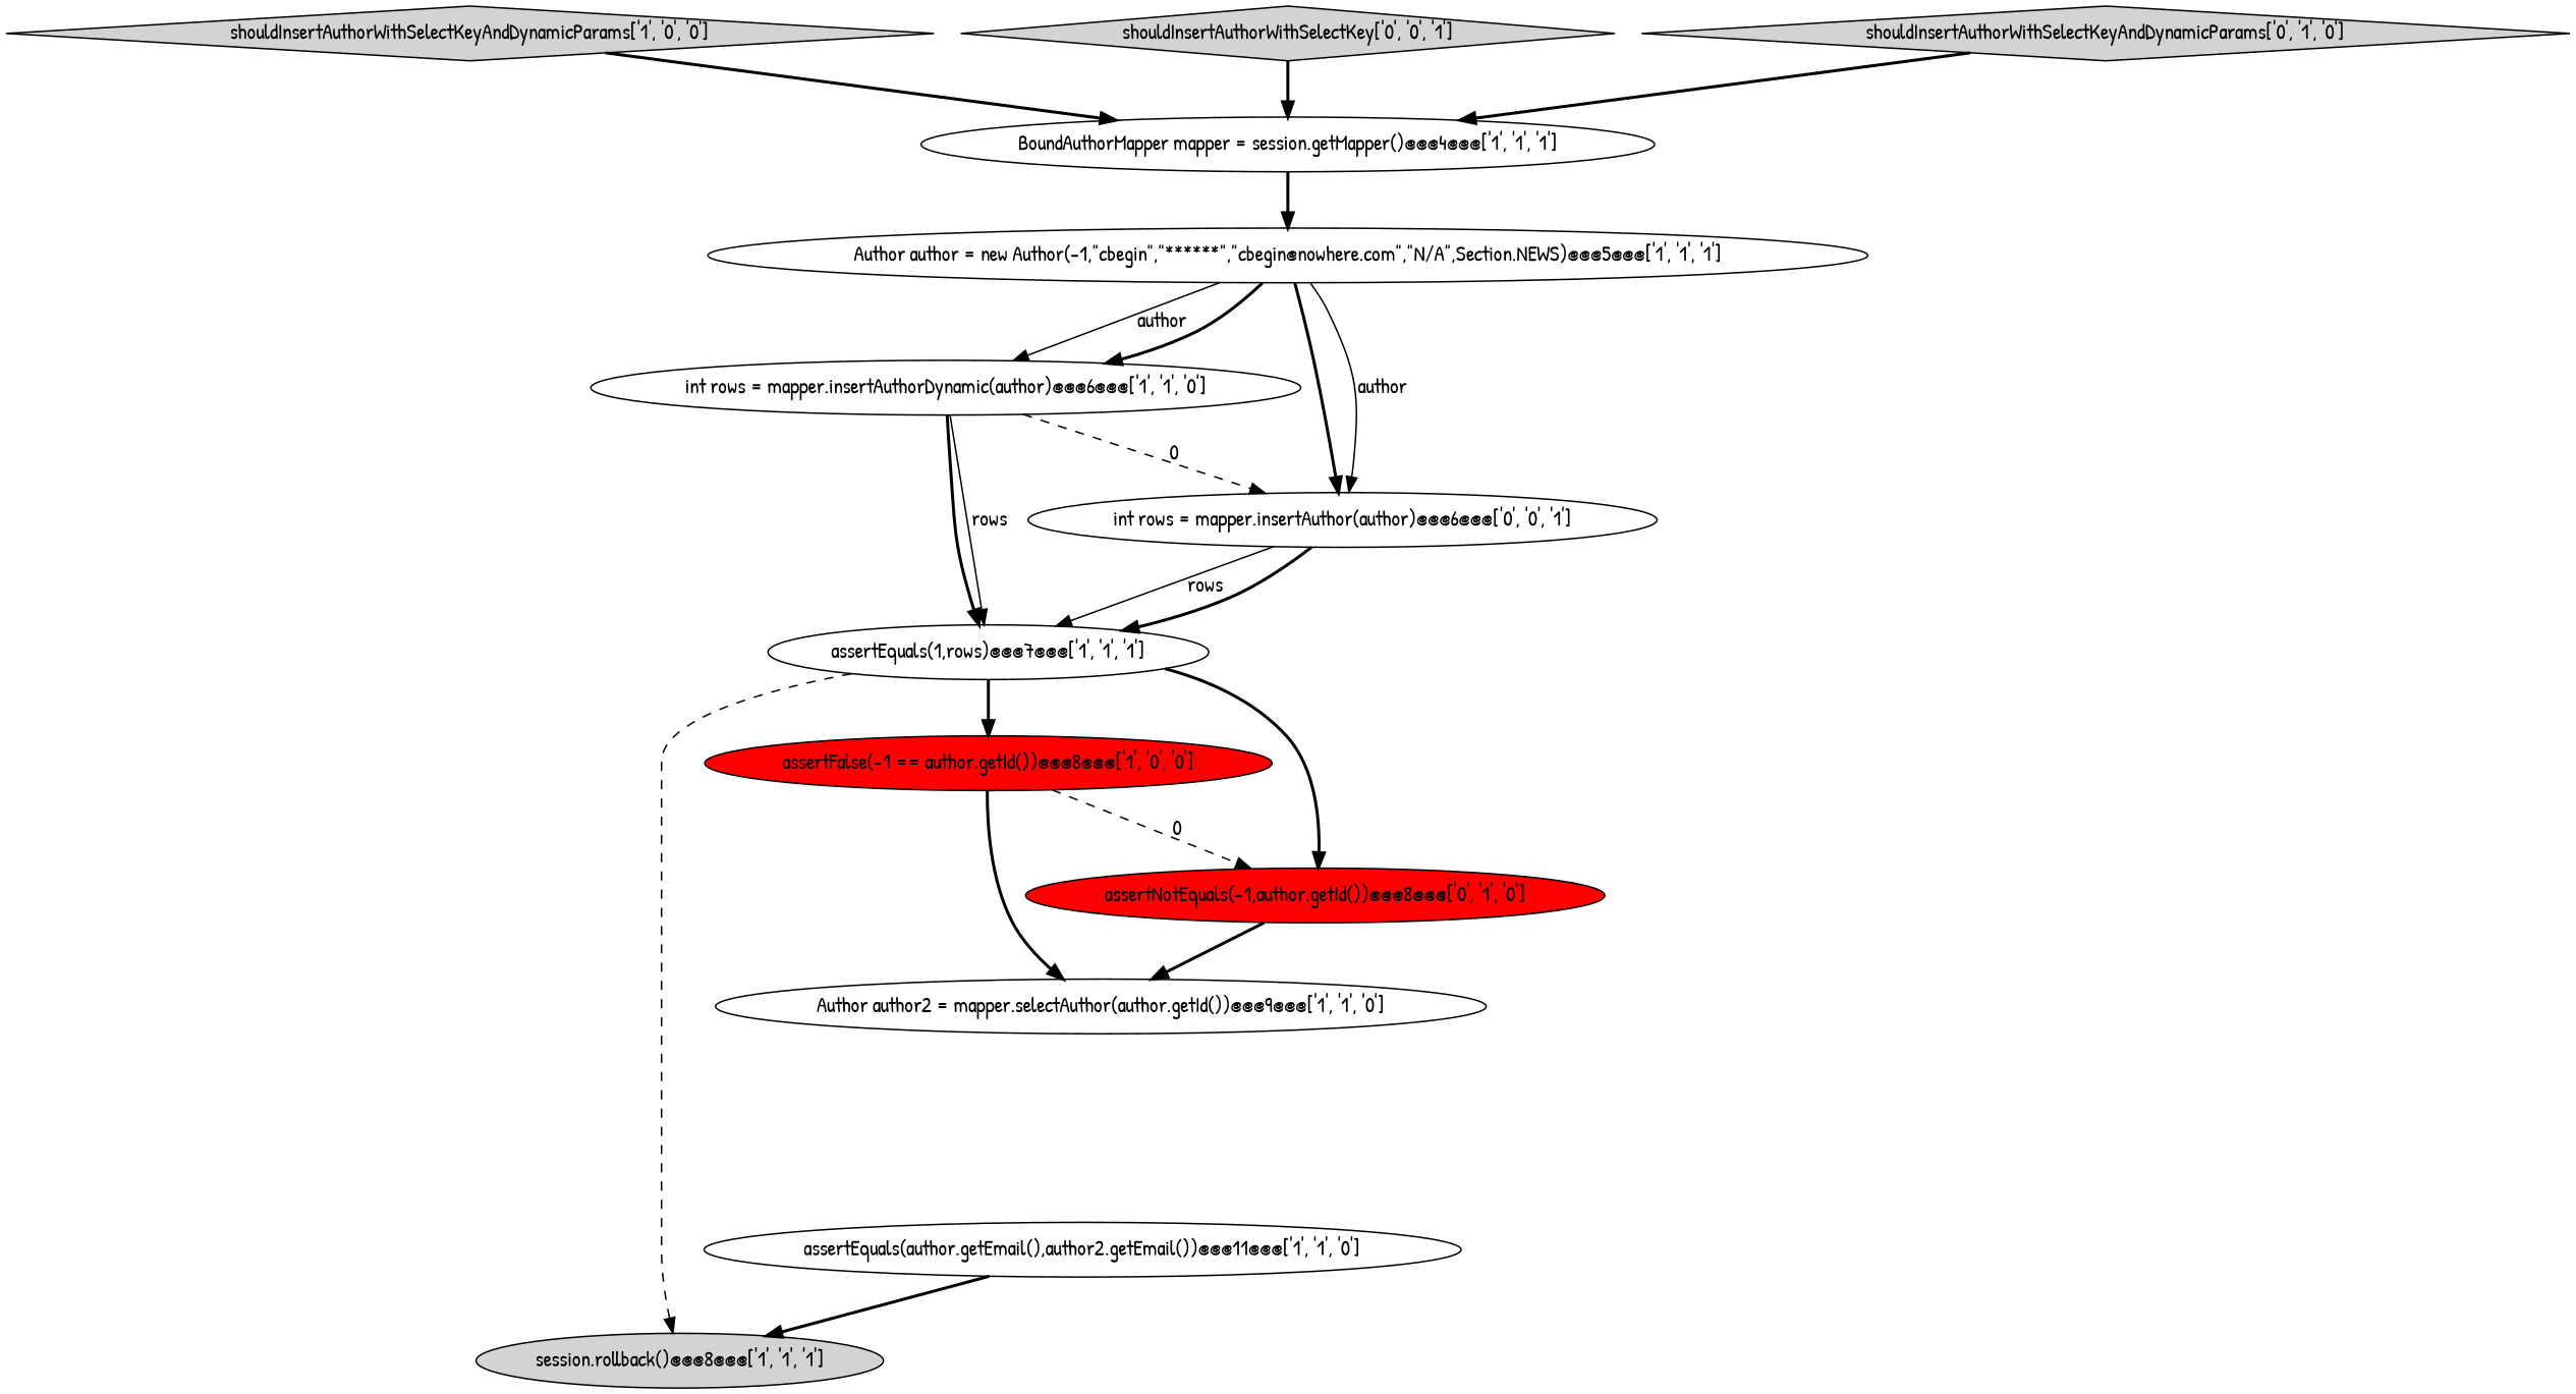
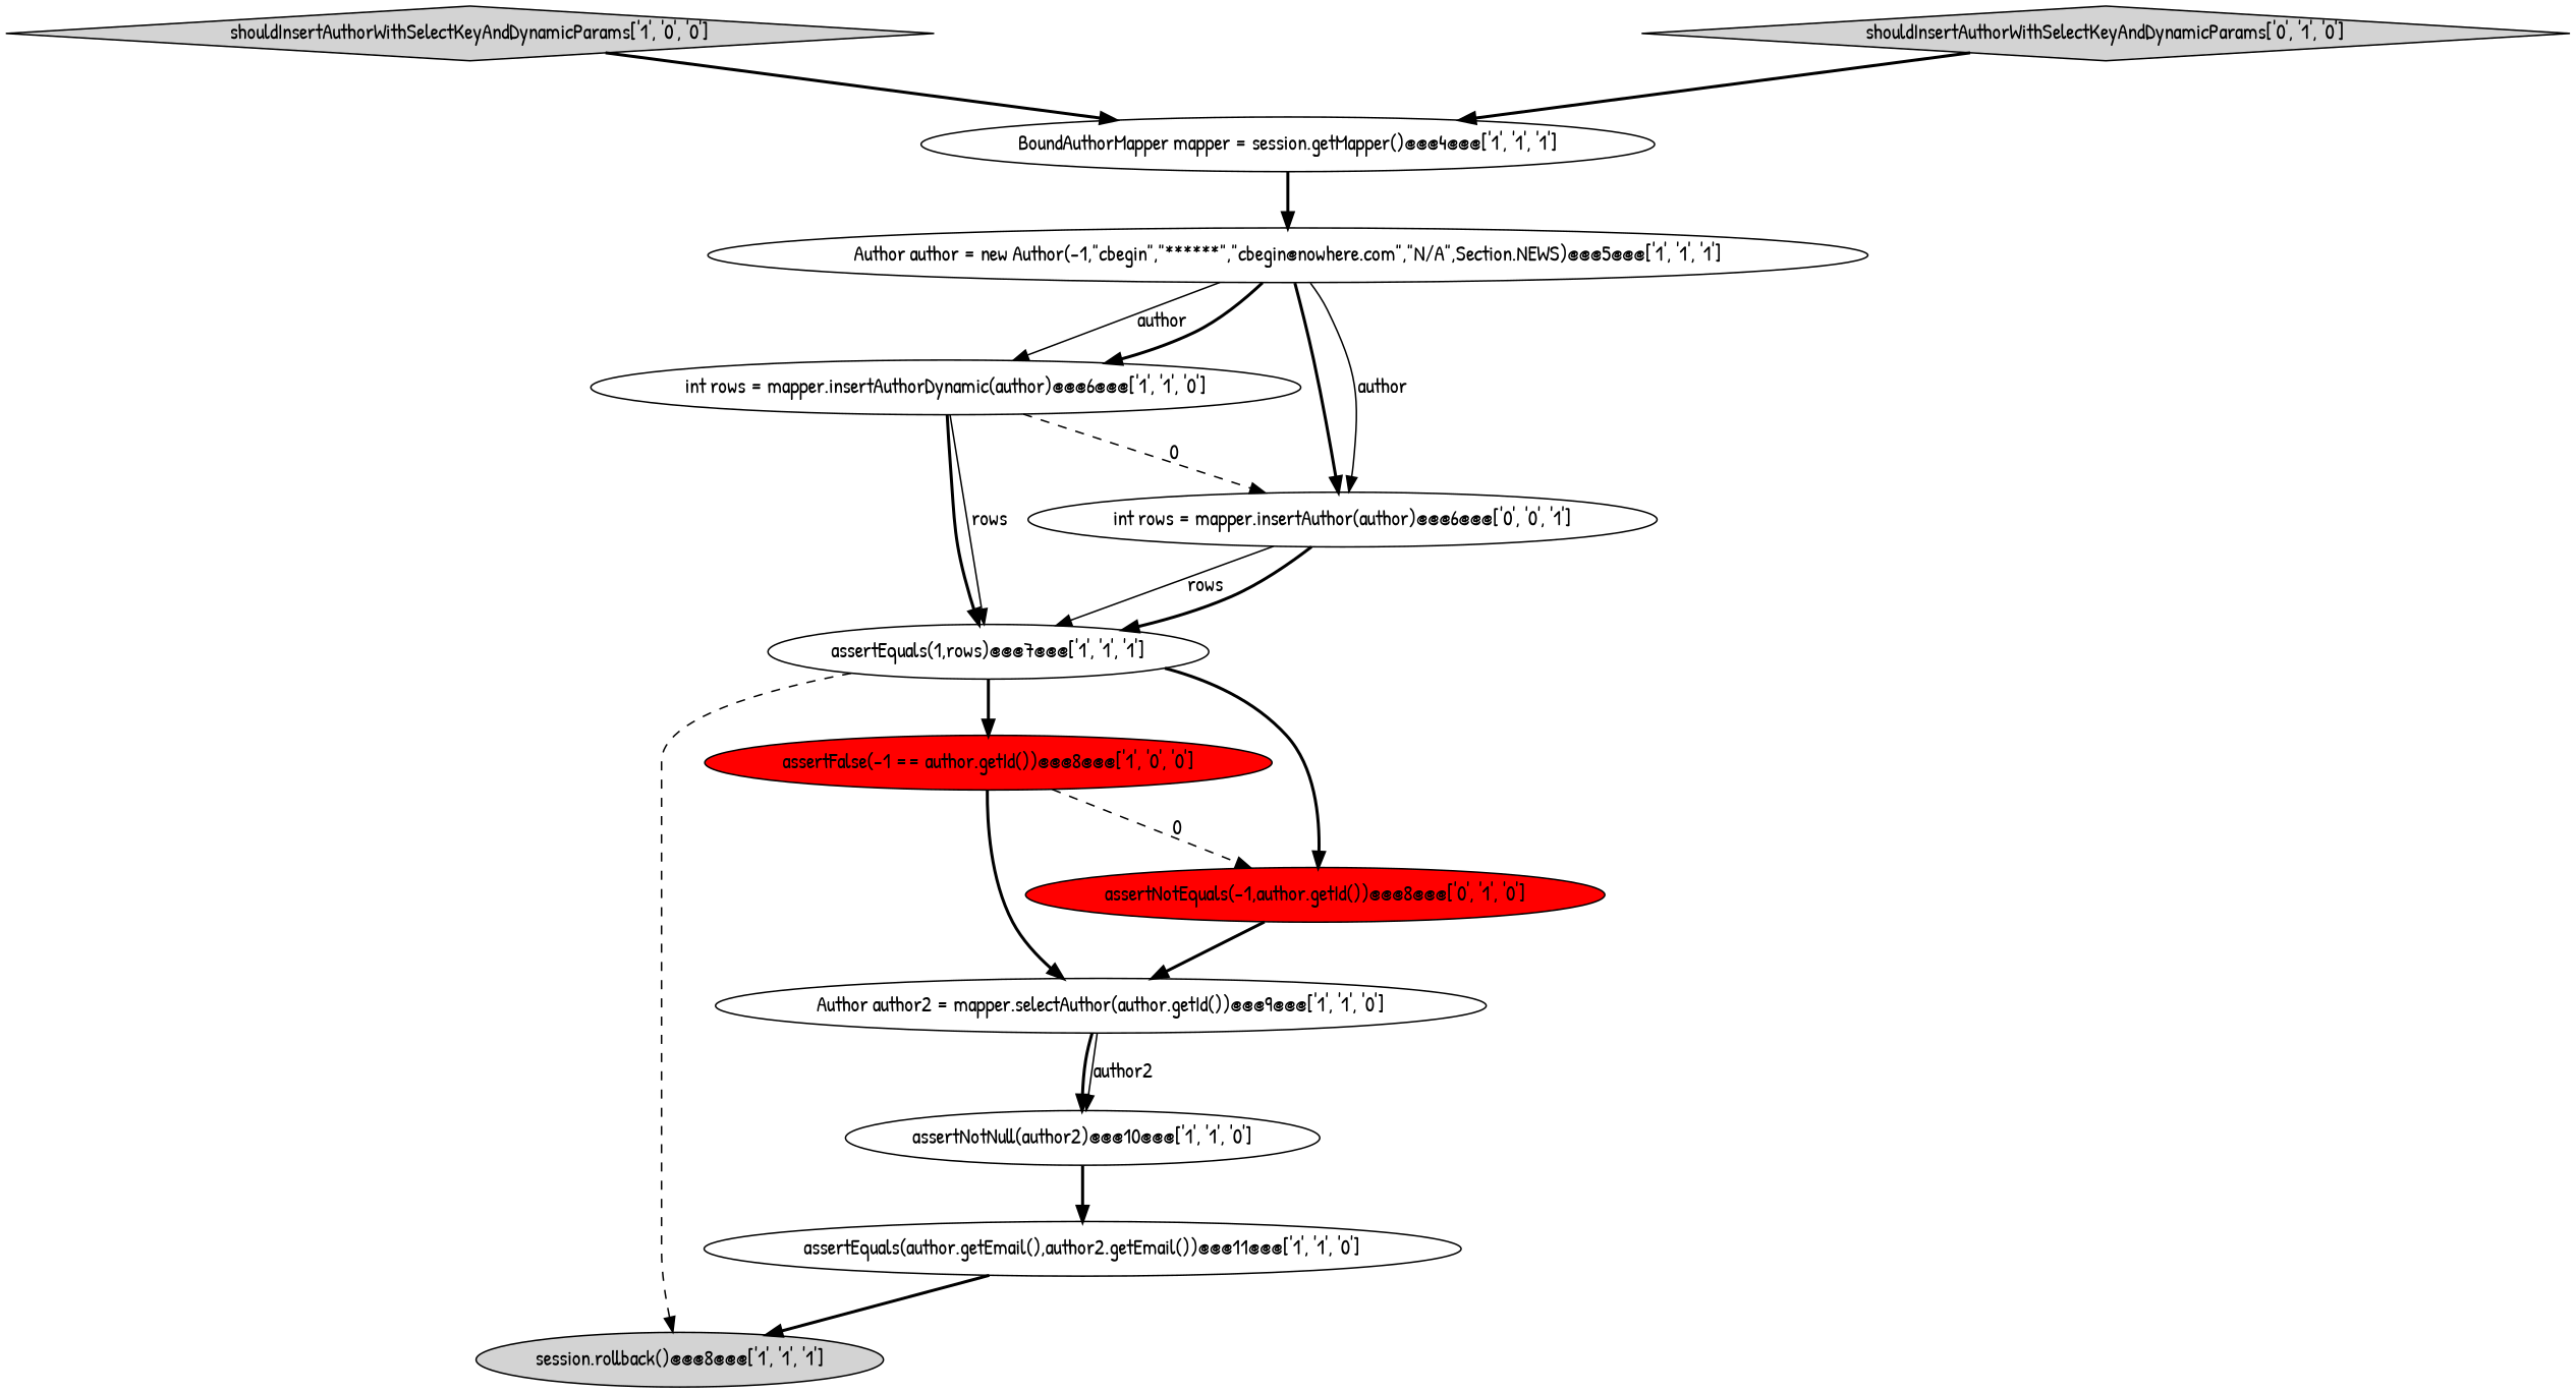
  digraph {
    fontname="Patrick Hand"
    node [fillcolor=white fontname="Patrick Hand" shape=ellipse style=filled]
    edge [fontname="Patrick Hand" style=bold]
    n1 [fillcolor=lightgray label="shouldInsertAuthorWithSelectKeyAndDynamicParams['1', '0', '0']" shape=diamond]
    n2 [label="BoundAuthorMapper mapper = session.getMapper()@@@4@@@['1', '1', '1']"]
    n3 [label="Author author = new Author(-1,\"cbegin\",\"******\",\"cbegin@nowhere.com\",\"N/A\",Section.NEWS)@@@5@@@['1', '1', '1']"]
    n4 [fillcolor=lightgray label="session.rollback()@@@8@@@['1', '1', '1']"]
+   n5 [label="assertNotNull(author2)@@@10@@@['1', '1', '0']"]
    n6 [label="assertEquals(author.getEmail(),author2.getEmail())@@@11@@@['1', '1', '0']"]
-   n7 [fillcolor=lightgray label="shouldInsertAuthorWithSelectKey['0', '0', '1']" shape=diamond]
    n8 [label="int rows = mapper.insertAuthorDynamic(author)@@@6@@@['1', '1', '0']"]
    n9 [label="int rows = mapper.insertAuthor(author)@@@6@@@['0', '0', '1']"]
    n10 [fillcolor=red label="assertFalse(-1 == author.getId())@@@8@@@['1', '0', '0']"]
    n11 [label="Author author2 = mapper.selectAuthor(author.getId())@@@9@@@['1', '1', '0']"]
    n12 [fillcolor=red label="assertNotEquals(-1,author.getId())@@@8@@@['0', '1', '0']"]
    n13 [label="assertEquals(1,rows)@@@7@@@['1', '1', '1']"]
    n14 [fillcolor=lightgray label="shouldInsertAuthorWithSelectKeyAndDynamicParams['0', '1', '0']" shape=diamond]
    n1 -> n2
    n2 -> n3
    n3 -> n8 [label=author style=solid]
    n3 -> n8
    n3 -> n9
    n3 -> n9 [label=author style=solid]
+   n5 -> n6
    n6 -> n4
-   n7 -> n2
    n8 -> n9 [label=0 style=dashed]
    n8 -> n13 [label=rows style=solid]
    n8 -> n13
    n9 -> n13 [label=rows style=solid]
    n9 -> n13
    n10 -> n11
    n10 -> n12 [label=0 style=dashed]
+   n11 -> n5 [label=author2 style=solid]
+   n11 -> n5
    n12 -> n11
    n13 -> n4 [style=dashed]
    n13 -> n10
    n13 -> n12
    n14 -> n2
  }
